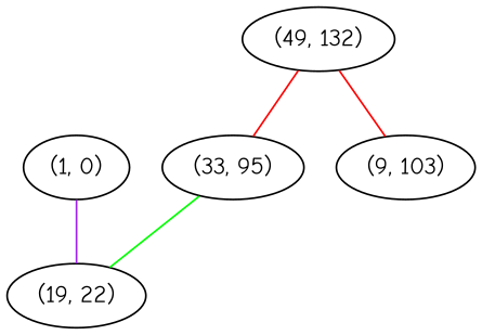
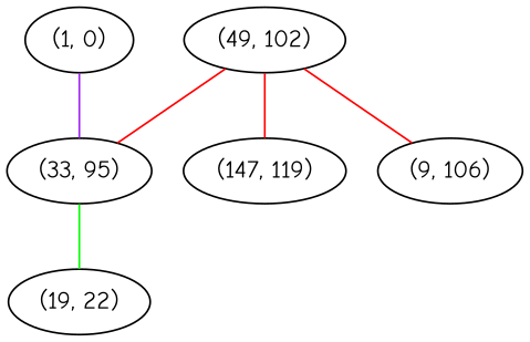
  graph {
    fontname="Comic Neue"
    node [fontname="Comic Neue"]
    edge [color=red fontname="Comic Neue" weight=1]
    n1 [label="(1, 0)"]
    "(19, 22)"
    n3 [label="(33, 95)"]
-   "(49, 102)" [label="(49, 132)"]
-   "(9, 103)"
-   n1 -- "(19, 22)" [color=purple weight=4]
+   "(49, 102)"
+   "(147, 119)"
+   "(9, 103)" [label="(9, 106)"]
+   n1 -- n3 [color=purple weight=4]
    n3 -- "(19, 22)" [color=green weight=2]
    "(49, 102)" -- n3
+   "(49, 102)" -- "(147, 119)"
    "(49, 102)" -- "(9, 103)"
  }
